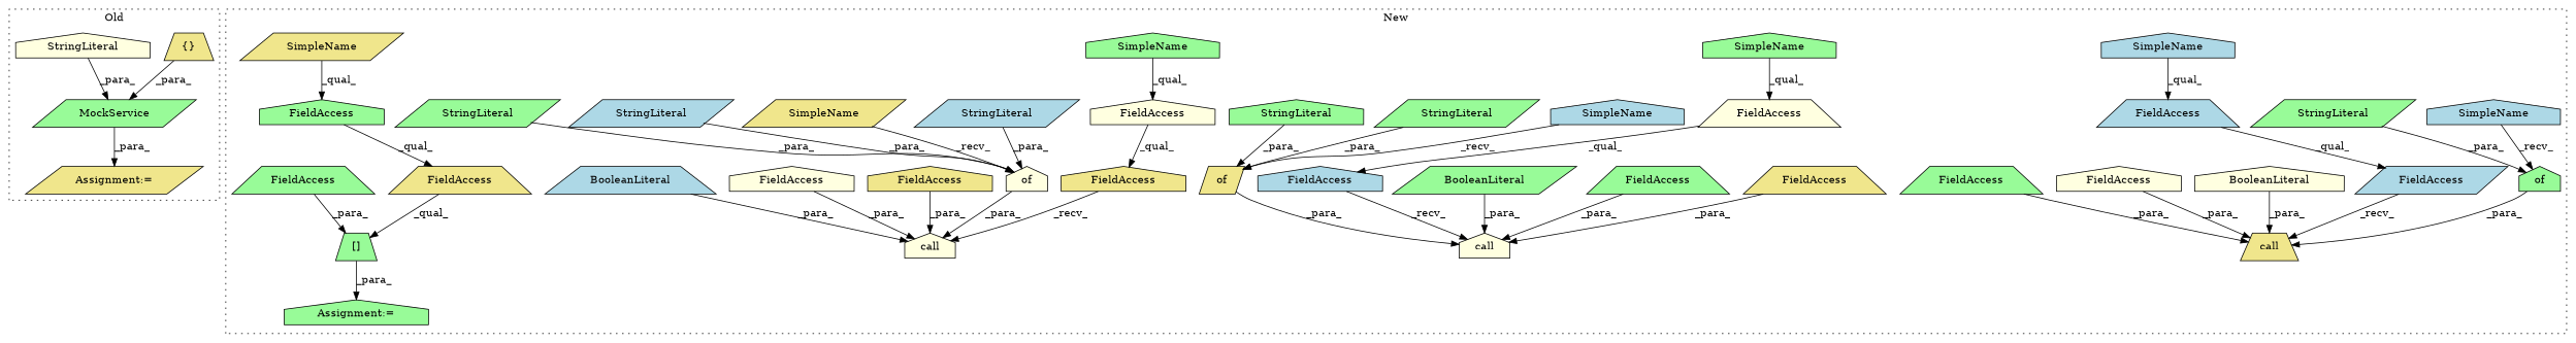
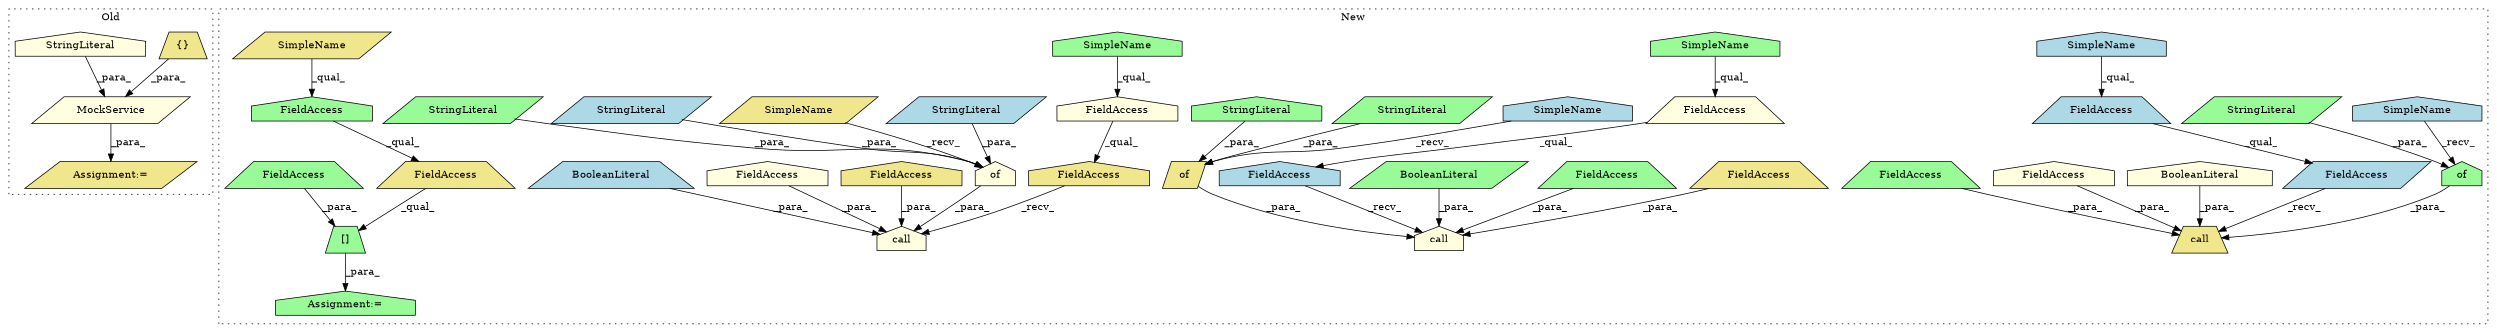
  digraph {
    node [a=22 l=4 s=22615 shape=house style=filled fillcolor=palegreen]
    n1 [a=4 l=2 label="{}" s=19365 shape=trapezium fillcolor=khaki]
    n2 [a=7 l=1 label="Assignment:=" s=19332 shape=parallelogram fillcolor=khaki]
-   n3 [a=32 l="12,1" label=MockService s="19333,19367" shape=parallelogram]
+   n3 [a=32 l="12,1" label=MockService s="19333,19367" shape=parallelogram fillcolor=lightyellow]
    n4 [a=45 l=10 label=StringLiteral s=19345 fillcolor=lightyellow]
    n5 [a=32 l="5,1" label=call s="22634,22780" shape=trapezium fillcolor=khaki]
    n6 [a=9 label=BooleanLiteral s=22776 fillcolor=lightyellow]
    n7 [l=30 label=FieldAccess s=22657 fillcolor=lightyellow]
    n8 [l=17 label=FieldAccess s=22639 shape=trapezium]
    n9 [l=18 label=FieldAccess shape=parallelogram fillcolor=lightblue]
    n10 [l=9 label=FieldAccess shape=trapezium fillcolor=lightblue]
    n11 [l=9 label=FieldAccess s=22842 fillcolor=lightyellow]
    n12 [l=9 label=FieldAccess s=22072]
    n13 [l=9 label=FieldAccess s=22388 shape=trapezium fillcolor=lightyellow]
    n14 [l=18 label=FieldAccess s=22842 fillcolor=khaki]
    n15 [a=32 l="5,1" label=call s="22861,22981" fillcolor=lightyellow]
    n16 [l=18 label=FieldAccess s=22388 fillcolor=lightblue]
    n17 [a=32 l="5,1" label=call s="22407,22553" fillcolor=lightyellow]
    n18 [l=17 label=FieldAccess s=22412 shape=trapezium fillcolor=khaki]
    n19 [l=14 label=FieldAccess s=22072 shape=trapezium fillcolor=khaki]
    n20 [a=2 l="15,1" label="[]" s="22072,22113" shape=trapezium]
    n21 [l=30 label=FieldAccess s=22430 shape=trapezium]
    n22 [l=26 label=FieldAccess s=22087 shape=trapezium]
    n23 [l=17 label=FieldAccess s=22866 fillcolor=khaki]
    n24 [l=30 label=FieldAccess s=22884 fillcolor=lightyellow]
    n25 [a=32 l="3,1" label=of s="22692,22774"]
    n26 [a=9 label=BooleanLiteral s=22977 shape=trapezium fillcolor=lightblue]
    n27 [a=32 l="3,1" label=of s="22465,22547" shape=parallelogram fillcolor=khaki]
    n28 [a=9 label=BooleanLiteral s=22549 shape=parallelogram]
    n29 [a=32 l="3,1" label=of s="22919,22975" fillcolor=lightyellow]
    n30 [a=45 l=8 label=StringLiteral s=22695 shape=parallelogram]
    n31 [a=45 l=8 label=StringLiteral s=22955 shape=parallelogram fillcolor=lightblue]
    n32 [a=45 l=8 label=StringLiteral s=22922 shape=parallelogram]
    n33 [a=45 l=8 label=StringLiteral s=22501 shape=parallelogram]
    n34 [a=45 l=8 label=StringLiteral s=22468]
    n35 [a=45 l=23 label=StringLiteral s=22931 shape=parallelogram fillcolor=lightblue]
    n36 [a=7 l=1 label="Assignment:=" s=22071]
    n37 [a=42 l=3 label=SimpleName s=22915 shape=parallelogram fillcolor=khaki]
    n38 [a=42 l=3 label=SimpleName s=22461 fillcolor=lightblue]
    n39 [a=42 l=3 label=SimpleName s=22688 fillcolor=lightblue]
    n40 [a=42 label=SimpleName s=22842]
    n41 [a=42 label=SimpleName s=22072 shape=parallelogram fillcolor=khaki]
    n42 [a=42 label=SimpleName fillcolor=lightblue]
    n43 [a=42 label=SimpleName s=22388]
    subgraph cluster_1 {
      label=Old
      style=dotted
      n1
      n2
      n3
      n4
    }
    subgraph cluster_2 {
      label=New
      style=dotted
      n5
      n6
      n7
      n8
      n9
      n10
      n11
      n12
      n13
      n14
      n15
      n16
      n17
      n18
      n19
      n20
      n21
      n22
      n23
      n24
      n25
      n26
      n27
      n28
      n29
      n30
      n31
      n32
      n33
      n34
      n35
      n36
      n37
      n38
      n39
      n40
      n41
      n42
      n43
    }
    n1 -> n3 [label=_para_]
    n3 -> n2 [label=_para_]
    n4 -> n3 [label=_para_]
    n6 -> n5 [label=_para_]
    n7 -> n5 [label=_para_]
    n8 -> n5 [label=_para_]
    n9 -> n5 [label=_recv_]
    n10 -> n9 [label=_qual_]
    n11 -> n14 [label=_qual_]
    n12 -> n19 [label=_qual_]
    n13 -> n16 [label=_qual_]
    n14 -> n15 [label=_recv_]
    n16 -> n17 [label=_recv_]
    n18 -> n17 [label=_para_]
    n19 -> n20 [label=_qual_]
    n20 -> n36 [label=_para_]
    n21 -> n17 [label=_para_]
    n22 -> n20 [label=_para_]
    n23 -> n15 [label=_para_]
    n24 -> n15 [label=_para_]
    n25 -> n5 [label=_para_]
    n26 -> n15 [label=_para_]
    n27 -> n17 [label=_para_]
    n28 -> n17 [label=_para_]
    n29 -> n15 [label=_para_]
    n30 -> n25 [label=_para_]
    n31 -> n29 [label=_para_]
    n32 -> n29 [label=_para_]
    n33 -> n27 [label=_para_]
    n34 -> n27 [label=_para_]
    n35 -> n29 [label=_para_]
    n37 -> n29 [label=_recv_]
    n38 -> n27 [label=_recv_]
    n39 -> n25 [label=_recv_]
    n40 -> n11 [label=_qual_]
    n41 -> n12 [label=_qual_]
    n42 -> n10 [label=_qual_]
    n43 -> n13 [label=_qual_]
  }
